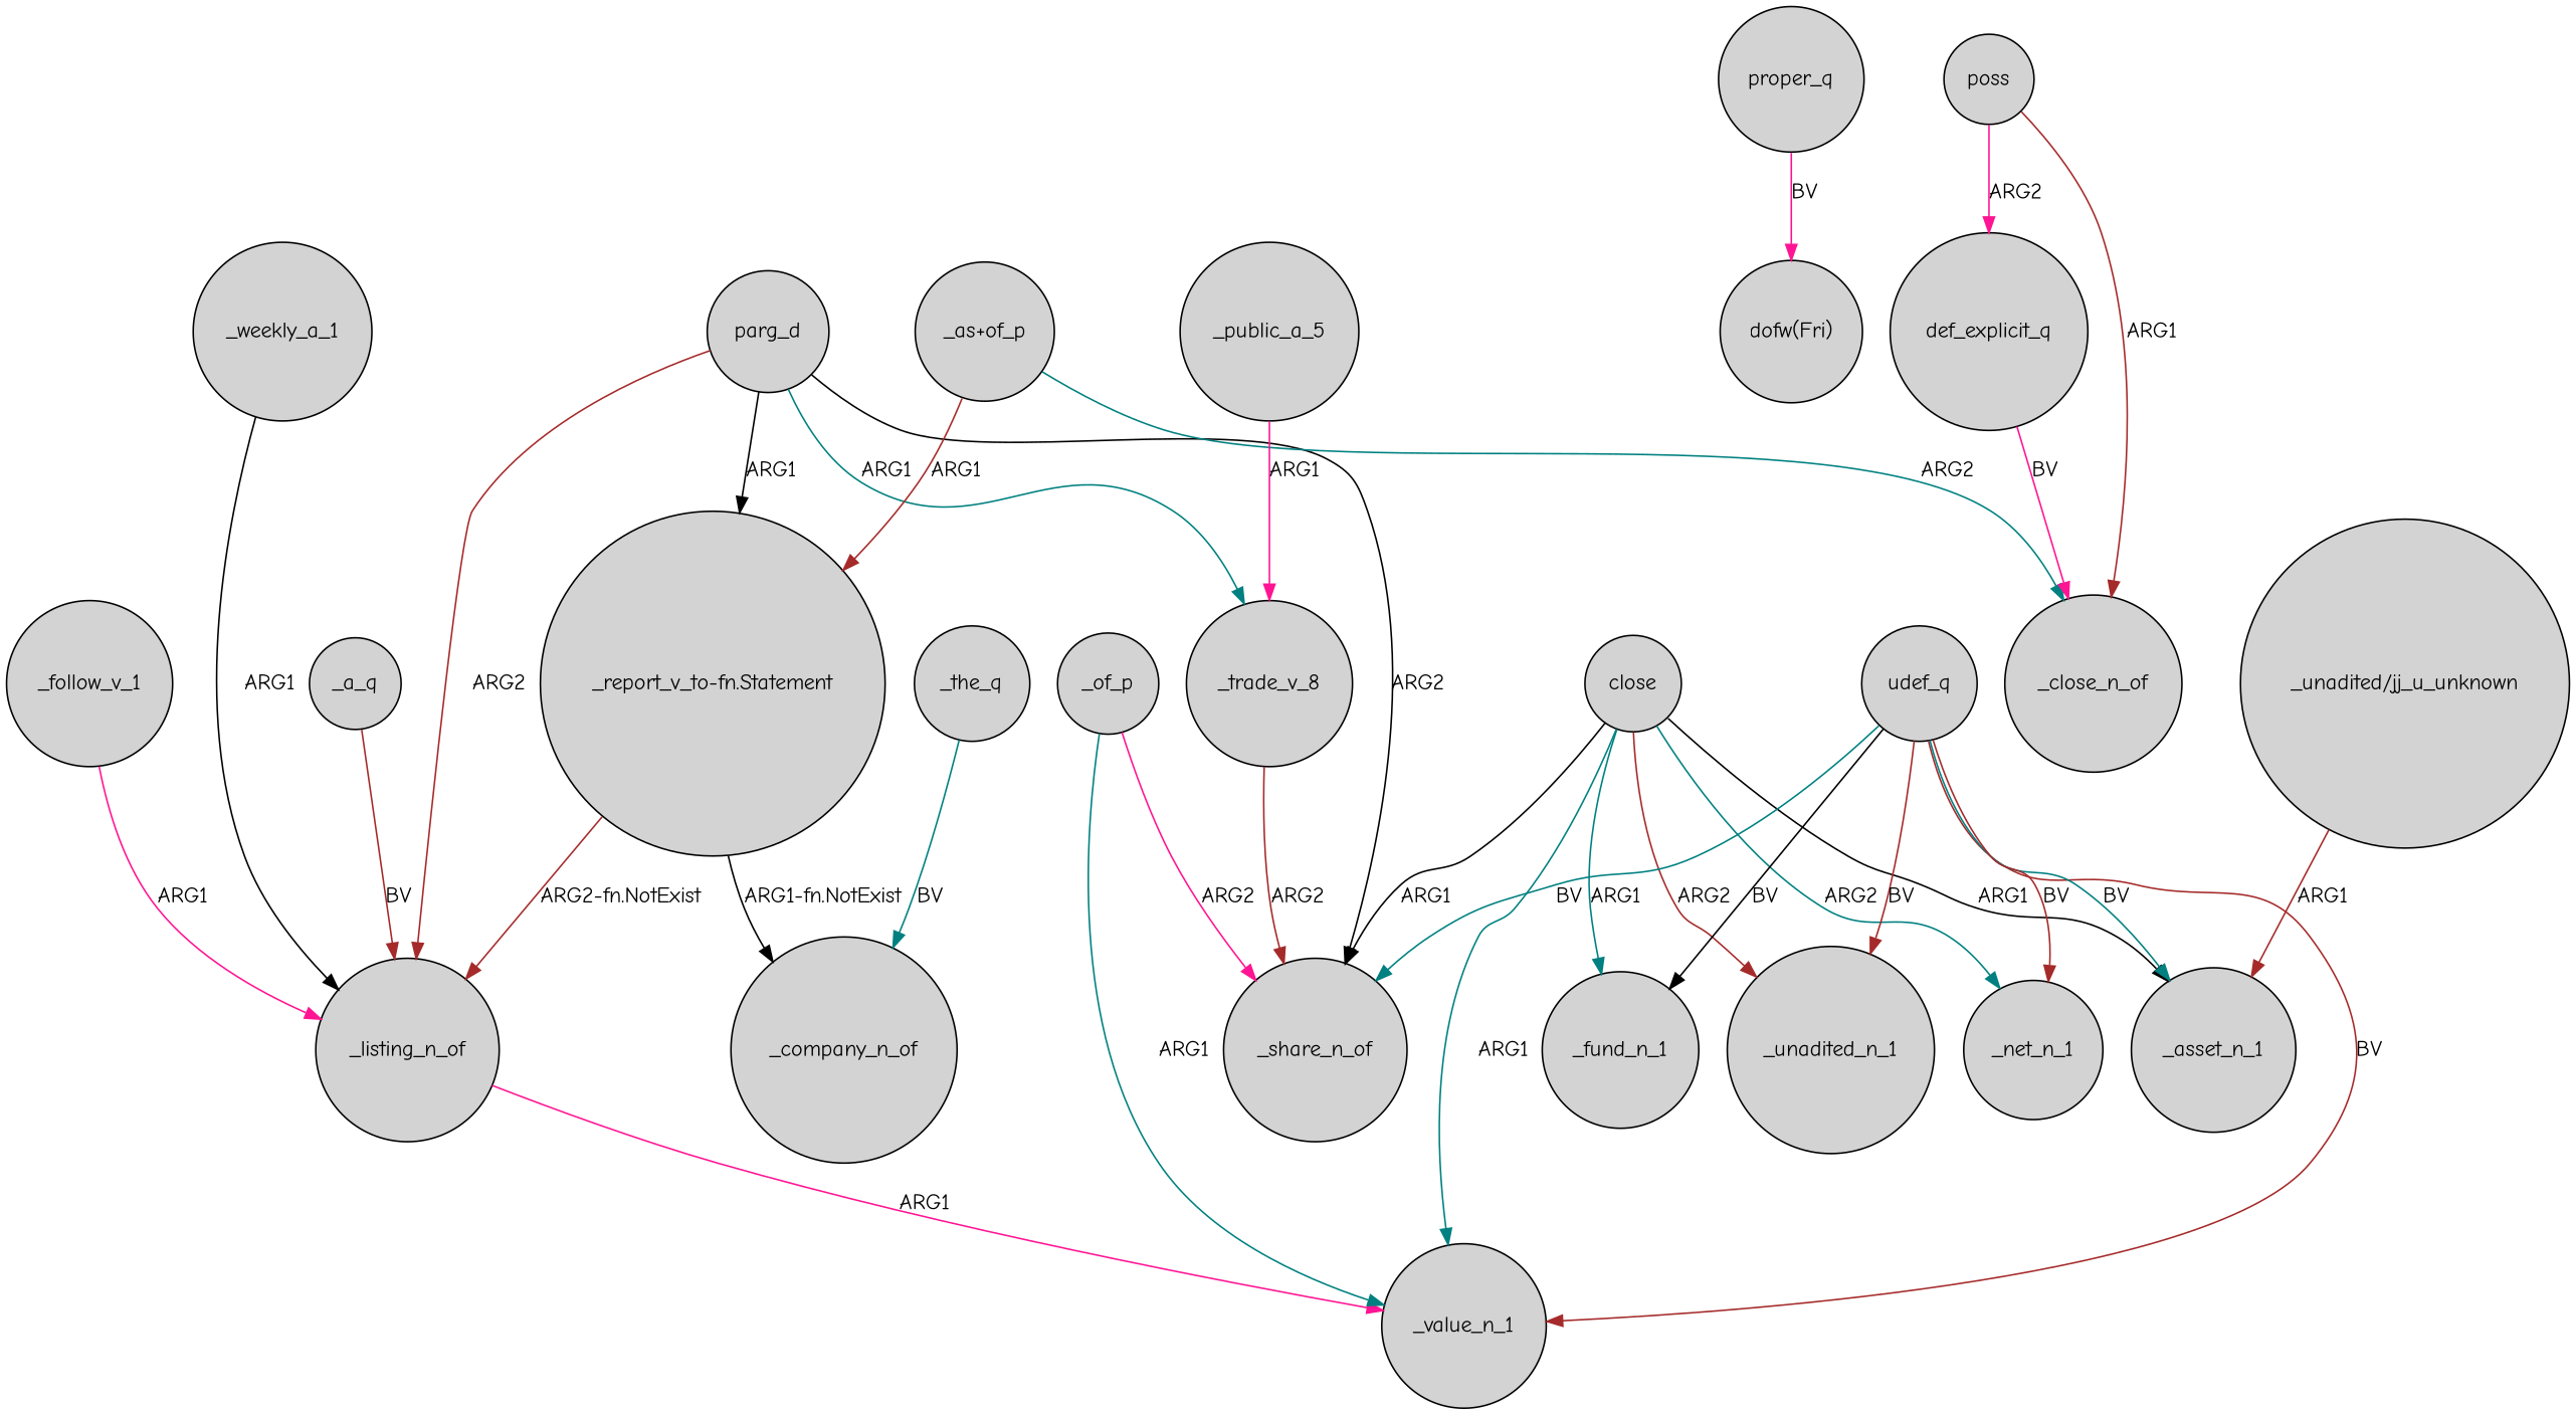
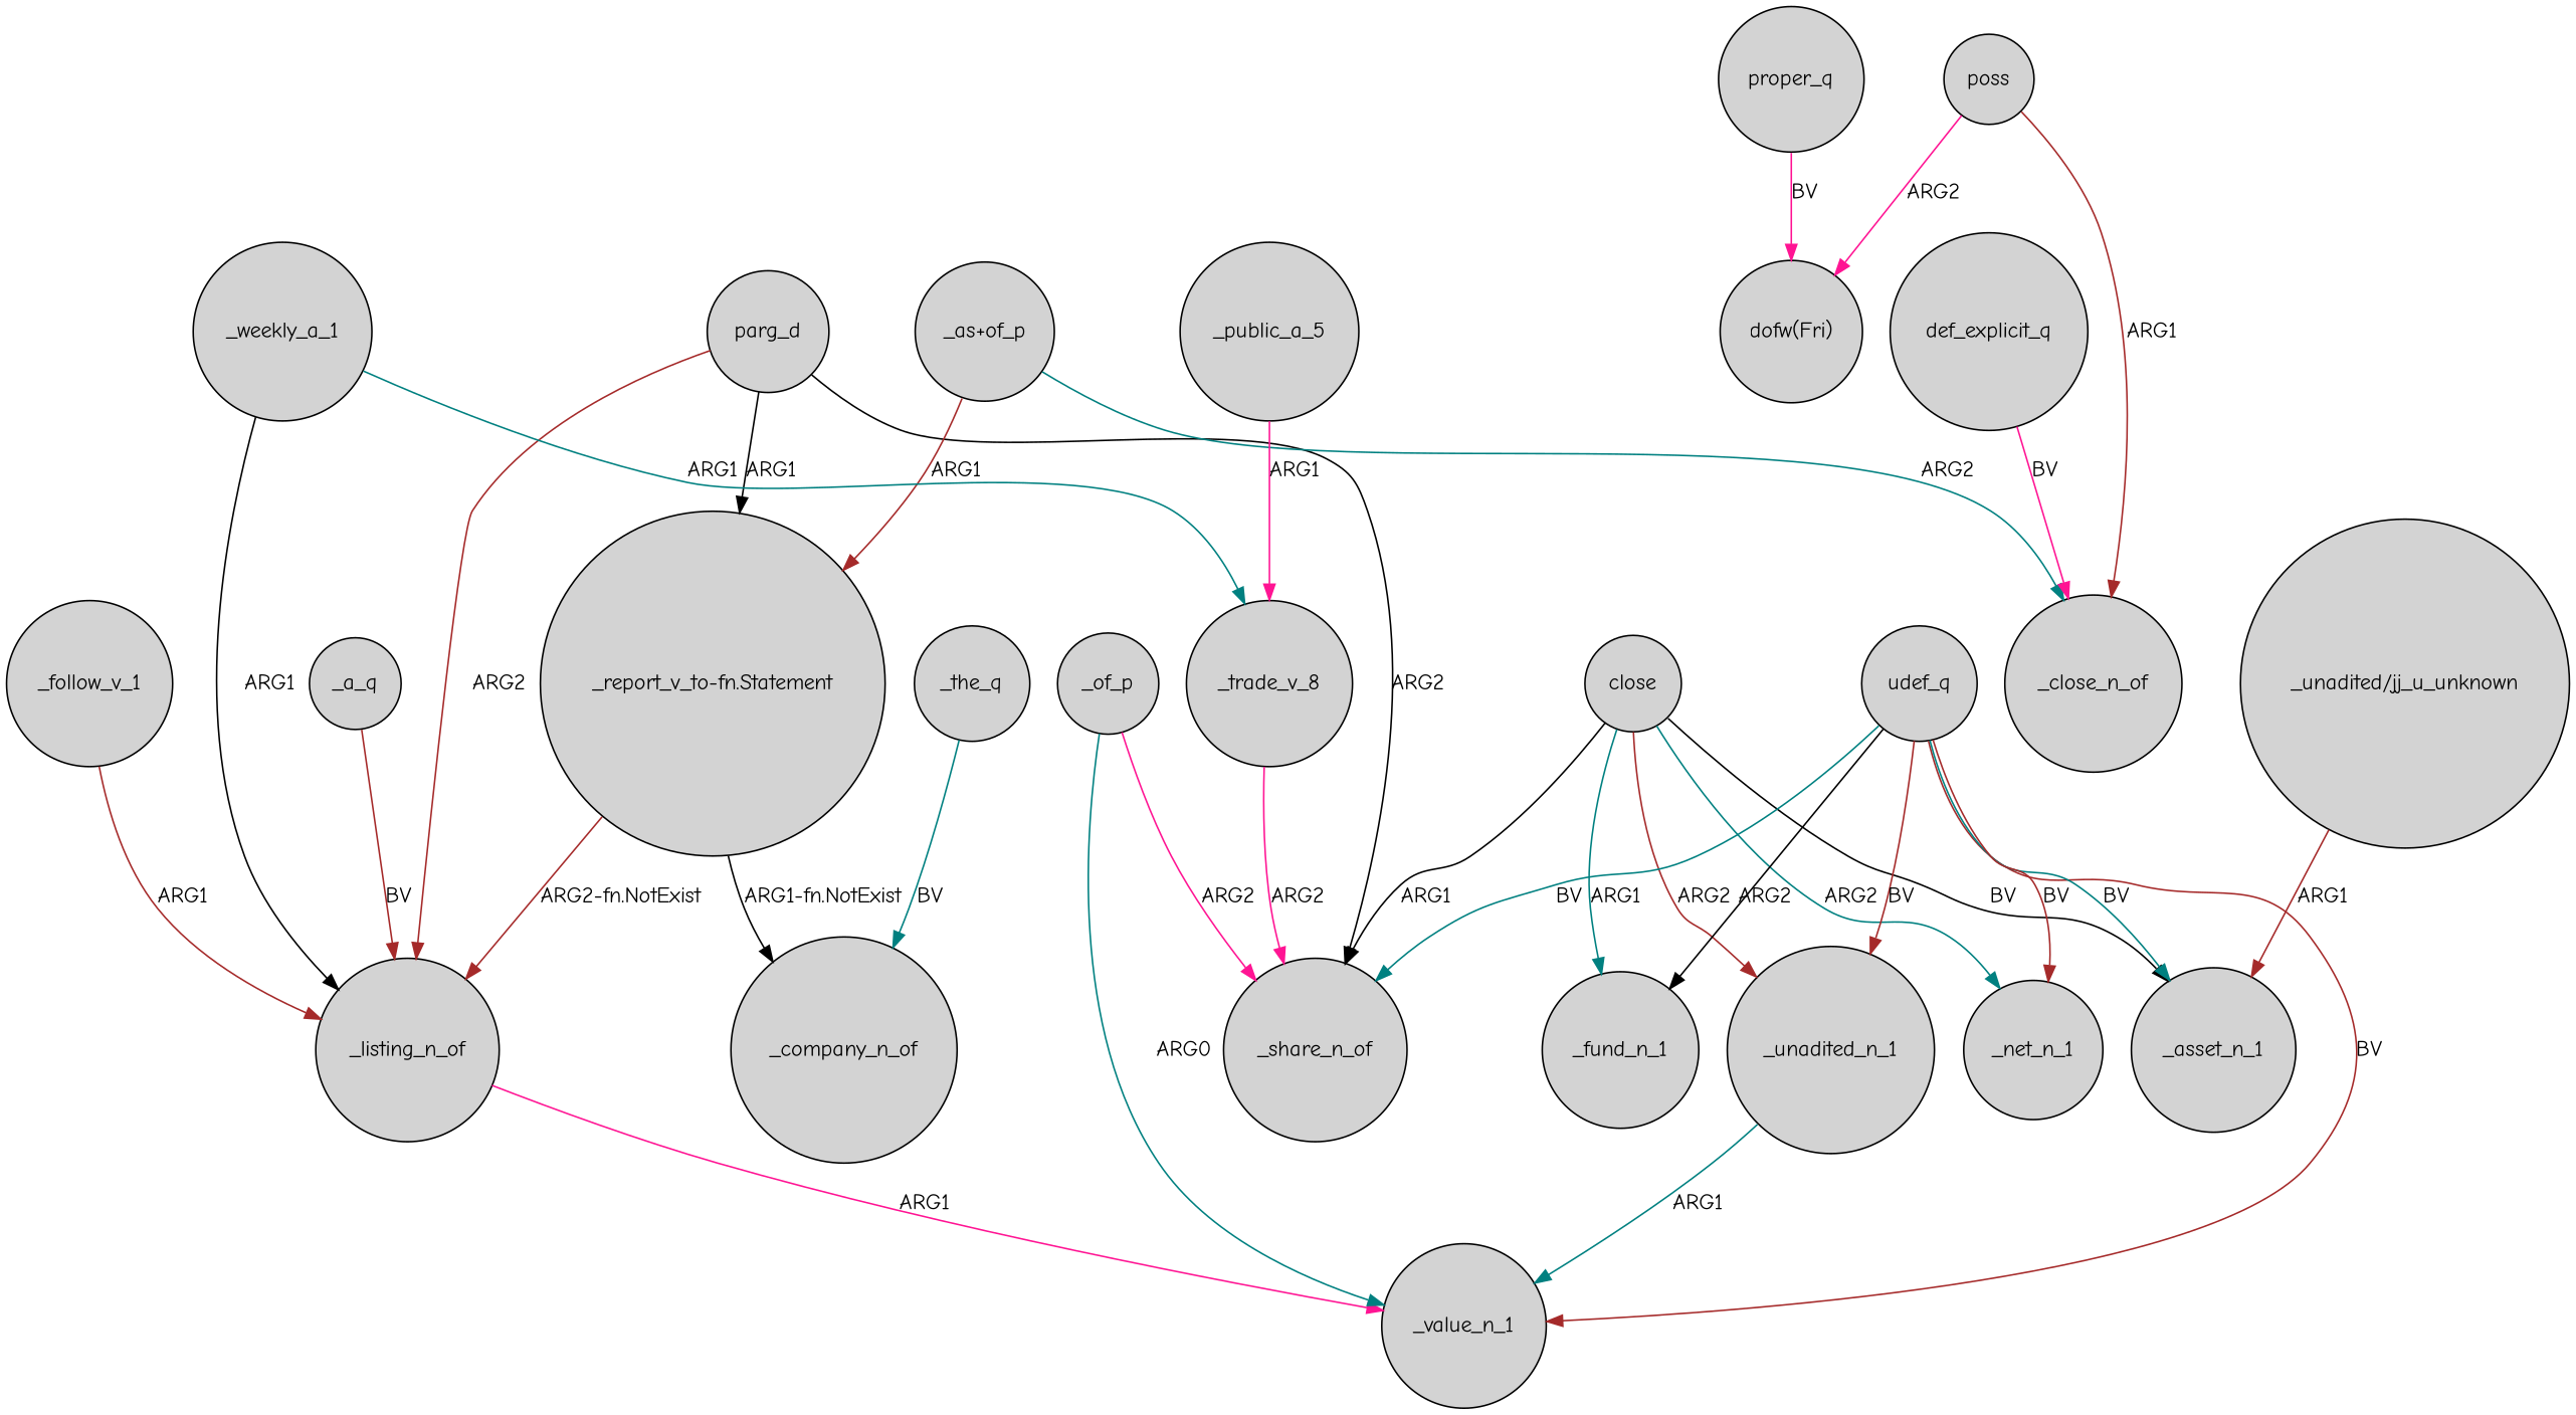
  digraph {
    fontname="Comic Neue"
    node [fontname="Comic Neue" shape=circle style=filled]
    edge [color=brown fontname="Comic Neue"]
    _listing_n_of
    _value_n_1
    "_unadited/jj_u_unknown"
    _asset_n_1
    proper_q
    "dofw(Fri)"
    parg_d
    n8 [label=_trade_v_8]
    _share_n_of
    "_report_v_to-fn.Statement"
    _company_n_of
    _follow_v_1
    poss
    _close_n_of
    _of_p
    n16 [label=close]
    n17 [label=_unadited_n_1]
    _fund_n_1
    _net_n_1
    udef_q
    _the_q
    "_as+of_p"
    def_explicit_q
    n24 [label=_public_a_5]
    _weekly_a_1
    _a_q
    _listing_n_of -> _value_n_1 [color=deeppink label=ARG1]
    "_unadited/jj_u_unknown" -> _asset_n_1 [label=ARG1]
    proper_q -> "dofw(Fri)" [color=deeppink label=BV]
    parg_d -> _listing_n_of [label=ARG2]
-   parg_d -> n8 [color=teal label=ARG1]
+   _weekly_a_1 -> n8 [color=teal label=ARG1]
    parg_d -> _share_n_of [color=black label=ARG2]
    parg_d -> "_report_v_to-fn.Statement" [color=black label=ARG1]
-   n8 -> _share_n_of [label=ARG2]
+   n8 -> _share_n_of [color=deeppink label=ARG2]
    "_report_v_to-fn.Statement" -> _listing_n_of [label="ARG2-fn.NotExist"]
    "_report_v_to-fn.Statement" -> _company_n_of [color=black label="ARG1-fn.NotExist"]
-   _follow_v_1 -> _listing_n_of [color=deeppink label=ARG1]
-   poss -> def_explicit_q [color=deeppink label=ARG2]
+   _follow_v_1 -> _listing_n_of [label=ARG1]
+   poss -> "dofw(Fri)" [color=deeppink label=ARG2]
    poss -> _close_n_of [label=ARG1]
-   _of_p -> _value_n_1 [color=teal label=ARG1]
+   _of_p -> _value_n_1 [color=teal label=ARG0]
    _of_p -> _share_n_of [color=deeppink label=ARG2]
-   n16 -> _value_n_1 [color=teal label=ARG1]
-   n16 -> _asset_n_1 [color=black label=ARG1]
+   n17 -> _value_n_1 [color=teal label=ARG1]
+   n16 -> _asset_n_1 [color=black label=BV]
    n16 -> _share_n_of [color=black label=ARG1]
    n16 -> n17 [label=ARG2]
    n16 -> _fund_n_1 [color=teal label=ARG1]
    n16 -> _net_n_1 [color=teal label=ARG2]
    udef_q -> _value_n_1 [label=BV]
    udef_q -> _asset_n_1 [color=teal label=BV]
    udef_q -> _share_n_of [color=teal label=BV]
    udef_q -> n17 [label=BV]
-   udef_q -> _fund_n_1 [color=black label=BV]
+   udef_q -> _fund_n_1 [color=black label=ARG2]
    udef_q -> _net_n_1 [label=BV]
    _the_q -> _company_n_of [color=teal label=BV]
    "_as+of_p" -> "_report_v_to-fn.Statement" [label=ARG1]
    "_as+of_p" -> _close_n_of [color=teal label=ARG2]
    def_explicit_q -> _close_n_of [color=deeppink label=BV]
    n24 -> n8 [color=deeppink label=ARG1]
    _weekly_a_1 -> _listing_n_of [color=black label=ARG1]
    _a_q -> _listing_n_of [label=BV]
  }
